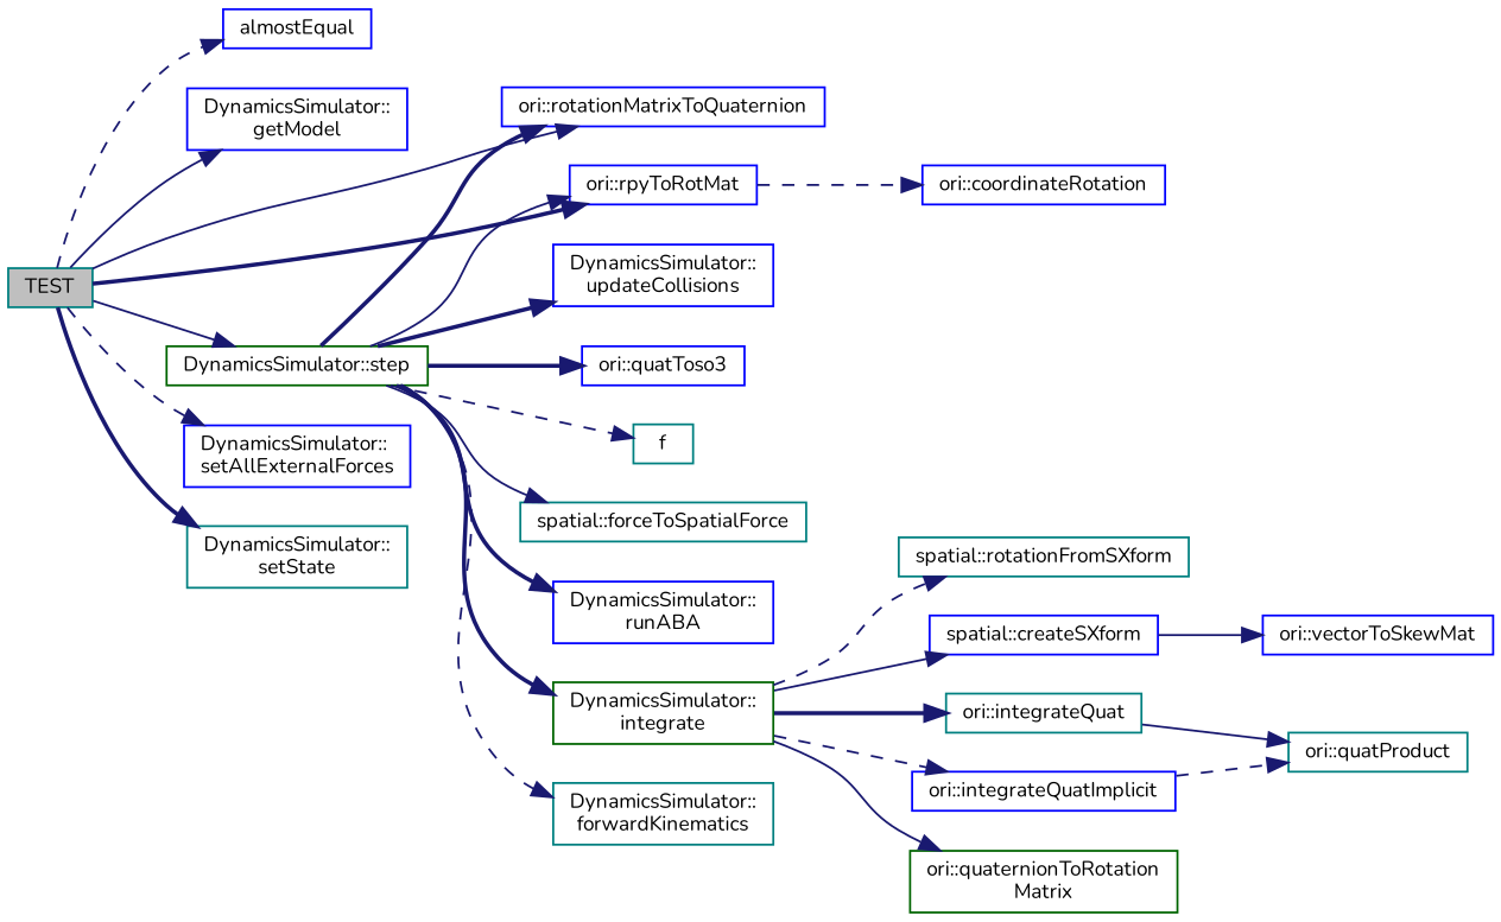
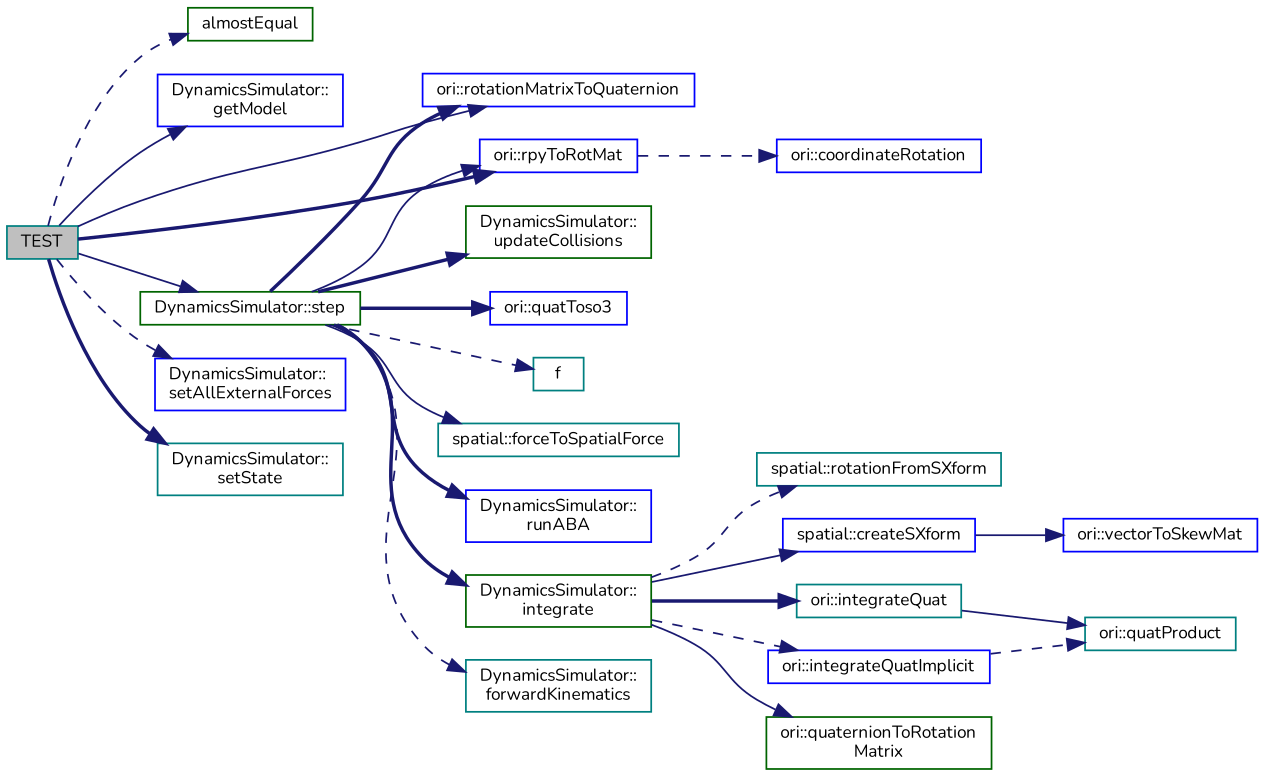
  digraph {
    fontname=Nunito
    rankdir=LR
    node [color=blue fillcolor=white fontname=Nunito fontsize=10 shape=record style=filled]
    edge [color=midnightblue fontname=Nunito fontsize=10 labelfontname=FreeSans labelfontsize=10 style=solid]
    n1 [color=teal fillcolor=grey75 fontcolor=black height=0.2 label=TEST width=0.4]
-   n2 [height=0.2 label=almostEqual width=0.4]
+   n2 [color=darkgreen height=0.2 label=almostEqual width=0.4]
    n3 [height=0.2 label="DynamicsSimulator::\lgetModel" width=0.4]
    n4 [height=0.2 label="ori::rotationMatrixToQuaternion" width=0.4]
    n5 [height=0.2 label="DynamicsSimulator::\lsetAllExternalForces" width=0.4]
    n6 [color=teal height=0.2 label="DynamicsSimulator::\lsetState" width=0.4]
    n7 [color=darkgreen height=0.2 label="DynamicsSimulator::step" width=0.4]
    n8 [height=0.2 label="ori::rpyToRotMat" width=0.4]
    n9 [height=0.2 label="ori::coordinateRotation" width=0.4]
    n10 [color=teal height=0.2 label="DynamicsSimulator::\lforwardKinematics" width=0.4]
-   n11 [height=0.2 label="DynamicsSimulator::\lupdateCollisions" width=0.4]
+   n11 [color=darkgreen height=0.2 label="DynamicsSimulator::\lupdateCollisions" width=0.4]
    n12 [height=0.2 label="ori::quatToso3" width=0.4]
    n13 [color=teal height=0.2 label=f width=0.4]
    n14 [color=teal height=0.2 label="spatial::forceToSpatialForce" width=0.4]
    n15 [height=0.2 label="DynamicsSimulator::\lrunABA" width=0.4]
    n16 [color=darkgreen height=0.2 label="DynamicsSimulator::\lintegrate" width=0.4]
    n17 [height=0.2 label="spatial::createSXform" width=0.4]
    n18 [color=darkgreen height=0.2 label="ori::quaternionToRotation\lMatrix" width=0.4]
    n19 [color=teal height=0.2 label="spatial::rotationFromSXform" width=0.4]
    n20 [color=teal height=0.2 label="ori::integrateQuat" width=0.4]
    n21 [height=0.2 label="ori::integrateQuatImplicit" width=0.4]
    n22 [height=0.2 label="ori::vectorToSkewMat" width=0.4]
    n23 [color=teal height=0.2 label="ori::quatProduct" width=0.4]
    n1 -> n2 [style=dashed]
    n1 -> n3
    n1 -> n4
    n1 -> n5 [style=dashed]
    n1 -> n6 [style=bold]
    n1 -> n7
    n1 -> n8 [style=bold]
    n7 -> n4 [style=bold]
    n7 -> n8
    n7 -> n10 [style=dashed]
    n7 -> n11 [style=bold]
    n7 -> n12 [style=bold]
    n7 -> n13 [style=dashed]
    n7 -> n14
    n7 -> n15 [style=bold]
    n7 -> n16 [style=bold]
    n8 -> n9 [style=dashed]
    n16 -> n17
    n16 -> n18
    n16 -> n19 [style=dashed]
    n16 -> n20 [style=bold]
    n16 -> n21 [style=dashed]
    n17 -> n22
    n20 -> n23
    n21 -> n23 [style=dashed]
  }
